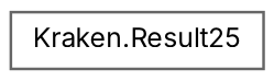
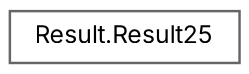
  digraph {
    rankdir=LR
    fontname=Inter
-   n1 [color=gray40 fillcolor=white fontname=Inter fontsize=10 height=0.2 label="Kraken.Result25" shape=record style=filled width=0.4]
+   n1 [color=gray40 fillcolor=white fontname=Inter fontsize=10 height=0.2 label="Result.Result25" shape=record style=filled width=0.4]
  }
